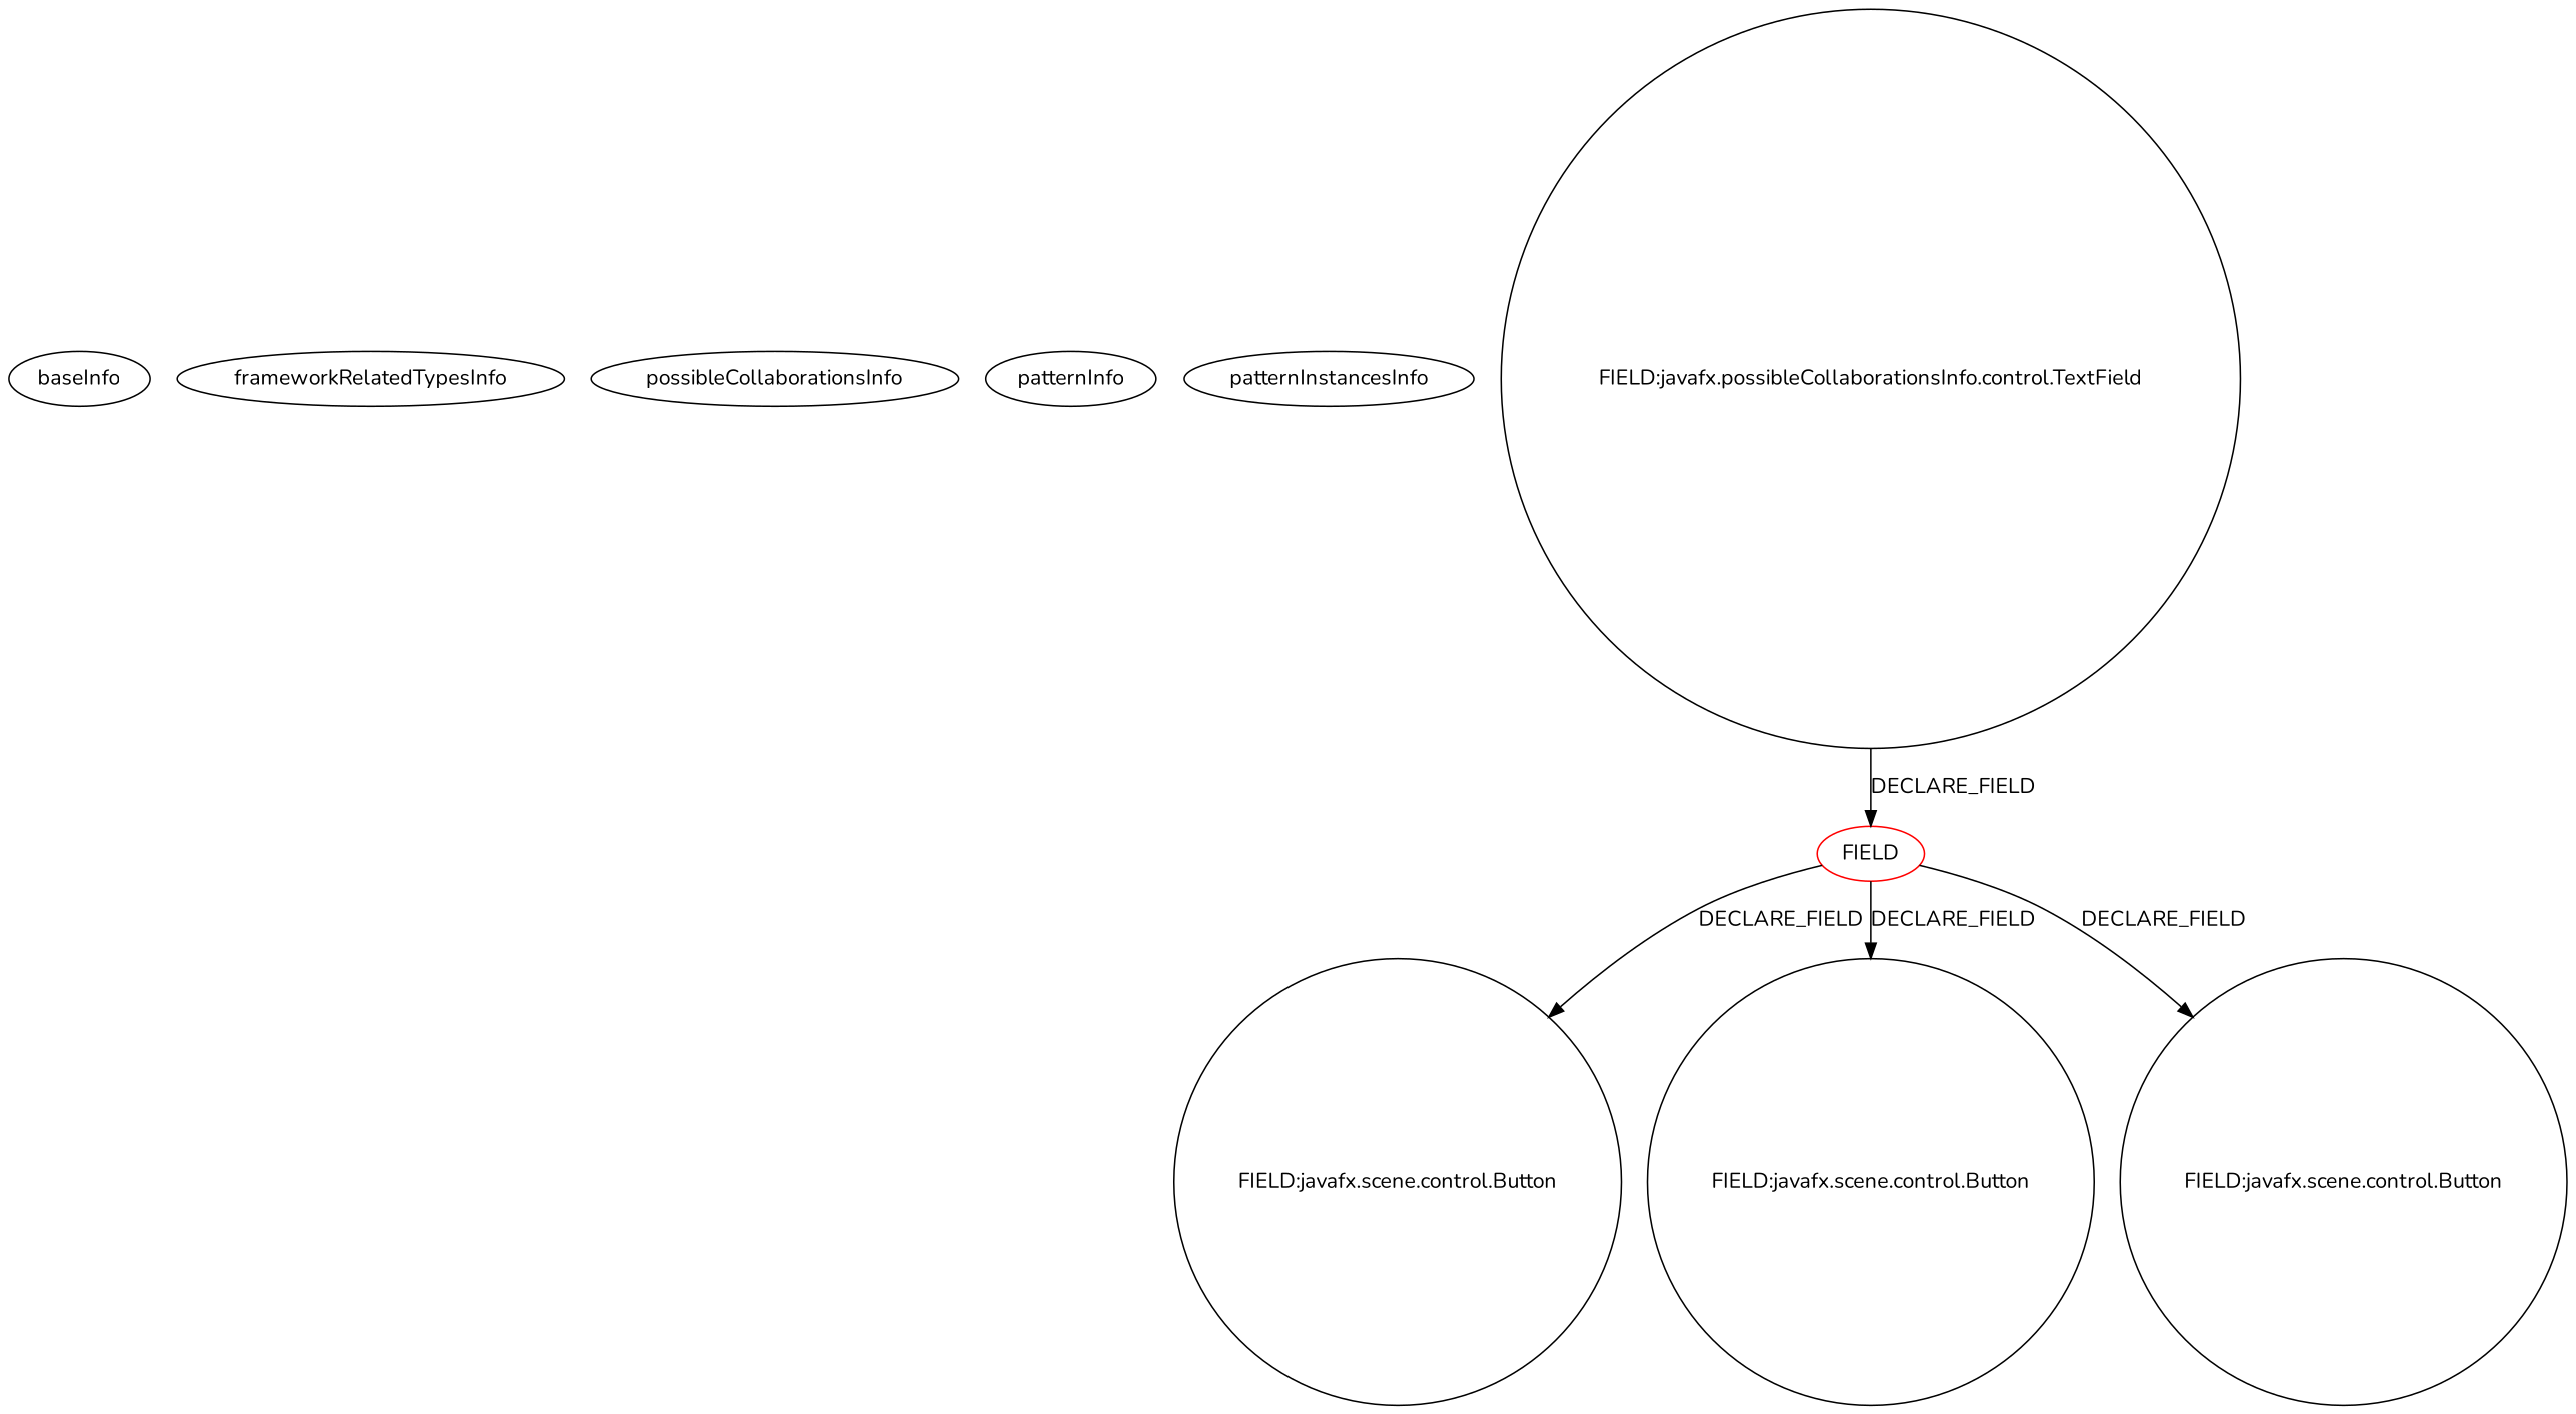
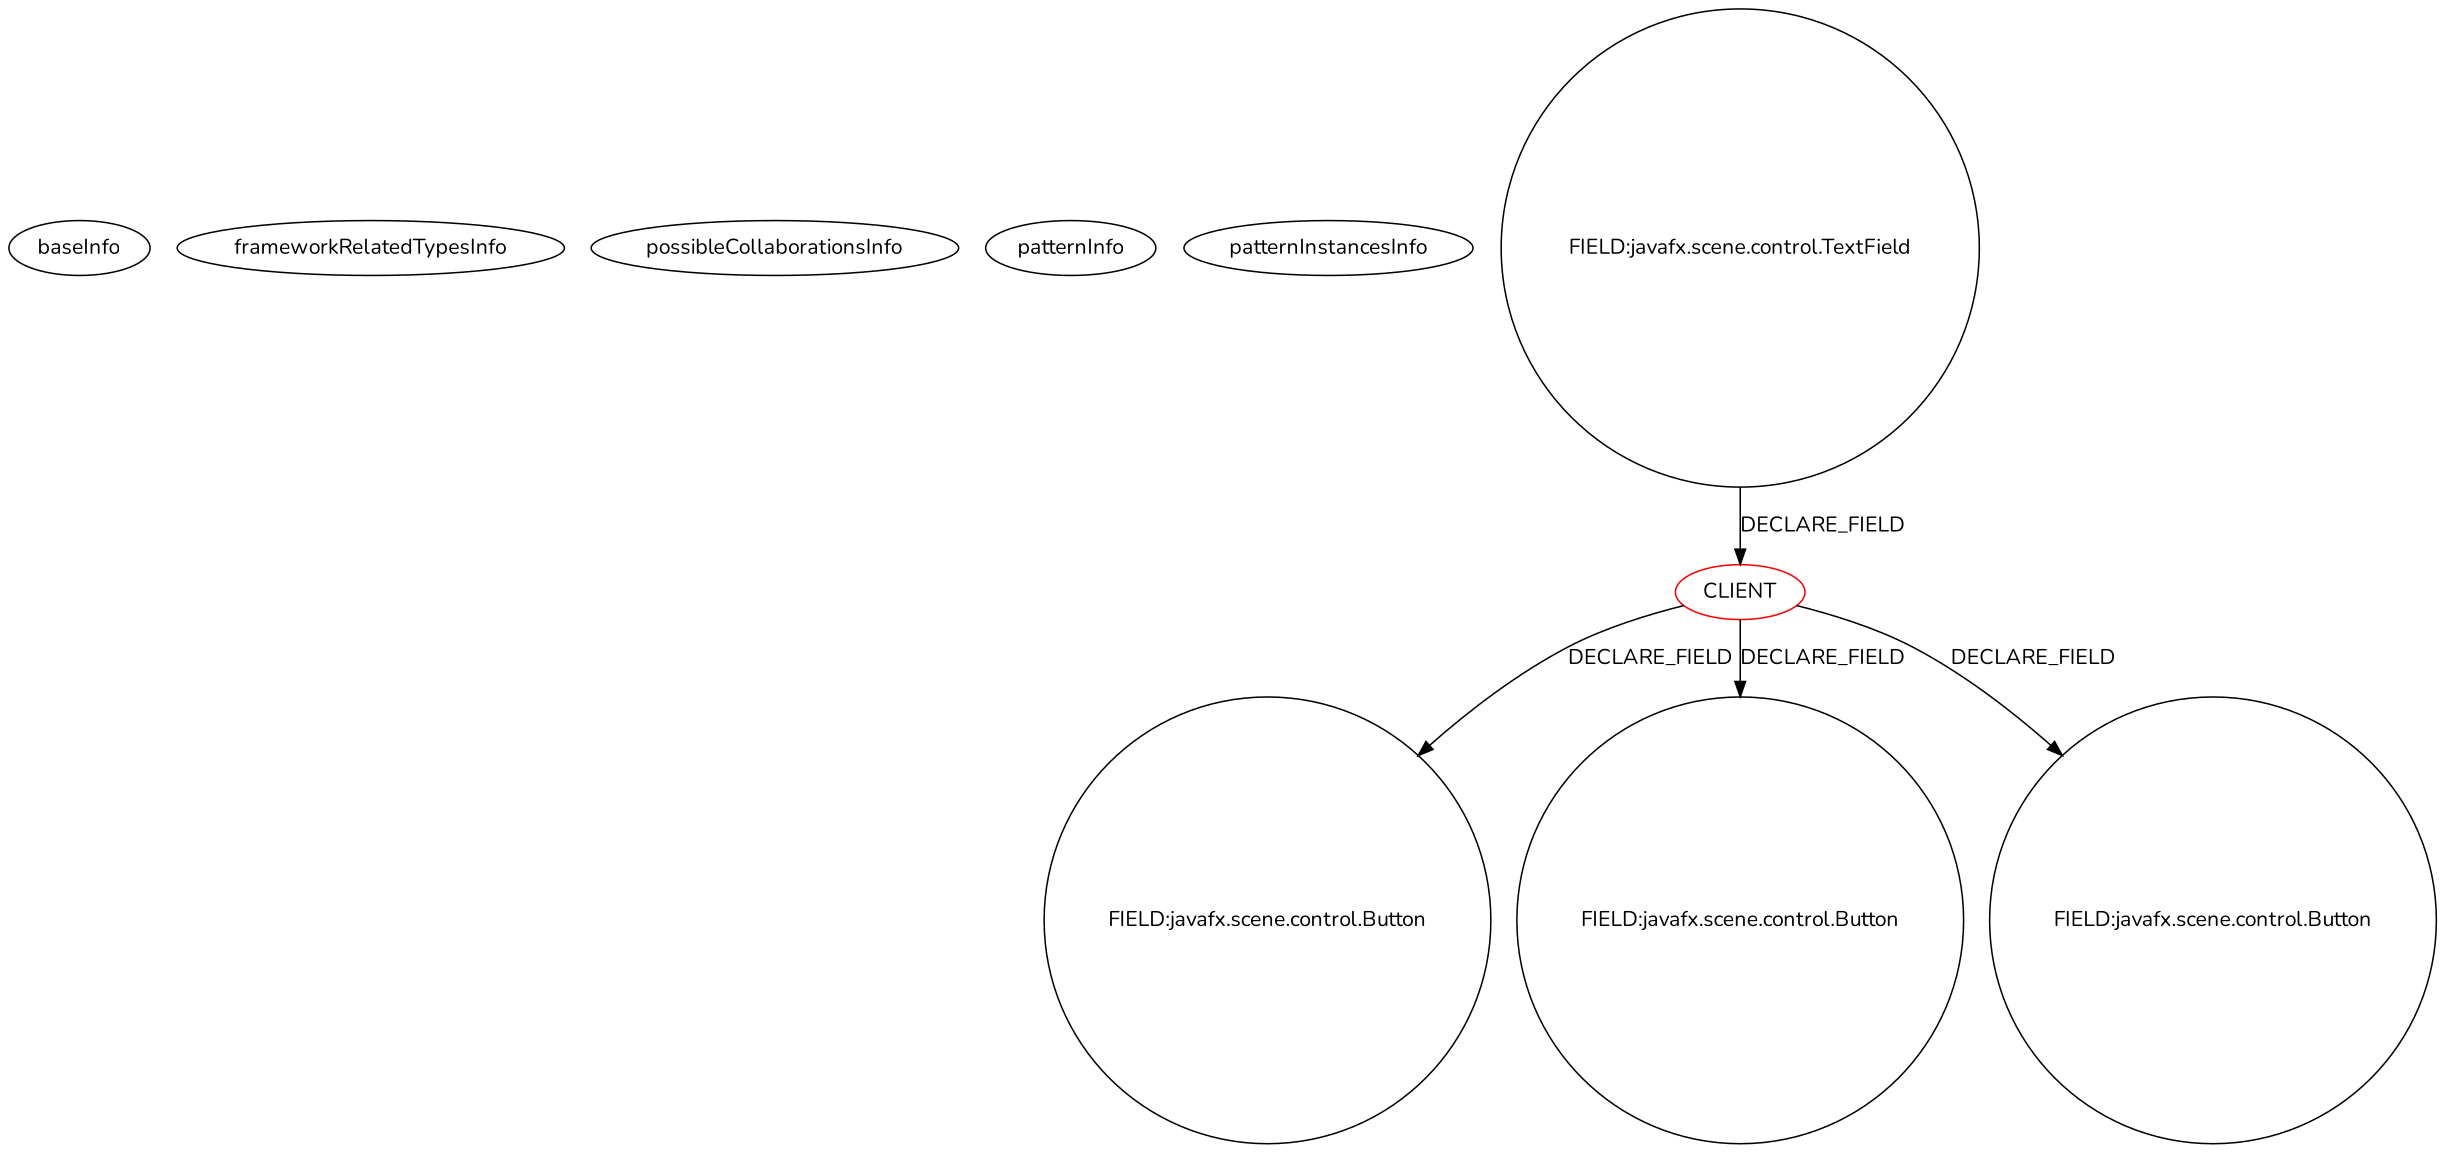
  digraph {
    fontname=Nunito
    node [fontname=Nunito]
    edge [fontname=Nunito]
    baseInfo [category=pattern graphId=64 isAnonymous=false possibleRelation=false]
    frameworkRelatedTypesInfo
    possibleCollaborationsInfo
    patternInfo [frequency=33.0 patternRootClient=0]
    patternInstancesInfo [0="weltensturm-milca~/weltensturm-milca/milca-master/src/milca/GUIController.java~GUIController~4745" 1="novosga-painel-fx~/novosga-painel-fx/painel-fx-master/src/org/novosga/painel/client/ui/Controller.java~Controller~3787" 10="JustinAarden-C2J-Stamboom~/JustinAarden-C2J-Stamboom/C2J-Stamboom-master/src/stamboom/gui/StamboomFXController.java~StamboomFXController~734" 11="diogocs1-FPessoais~/diogocs1-FPessoais/FPessoais-master/FinancasPessoais/src/app/controllers/HomeController.java~HomeController~2490" 12="Digital87-GUS-Teryt-Parser~/Digital87-GUS-Teryt-Parser/GUS-Teryt-Parser-master/src/main/java/net/kados/gtp/app/controllers/modules/FormController.java~FormController~381" 13="demibenari-cd-catalog~/demibenari-cd-catalog/cd-catalog-master/src/cd/catalog/MainFormController.java~MainFormController~2392" 14="MasterGlaISTIC-aocproject~/MasterGlaISTIC-aocproject/aocproject-master/metronome/src/main/java/fr/istic/aocproject/ihm/IHMController.java~IHMController~898" 15="walker-clint-AIProj3~/walker-clint-AIProj3/AIProj3-master/src/application/GameBoardController.java~GameBoardController~4712" 16="sandeepb-CiscoECG~/sandeepb-CiscoECG/CiscoECG-master/src/ciscoECGFrontend/MyController.java~MyController~4063" 17="Dahwar-Calculator~/Dahwar-Calculator/Calculator-master/src/fr/alsace/lacroix/calculator/SampleController.java~SampleController~308" 18="bianconejo-CEFX~/bianconejo-CEFX/CEFX-master/src/cefx/CECommandeController.java~CECommandeController~2084" 19="didygo-gce-display~/didygo-gce-display/gce-display-master/src/proto1/DashBoard.java~DashBoard~2407" 2="amonker-Trans~/amonker-Trans/Trans-master/src/cn/jingyun/trans/MainPane.java~MainPane~1847" 20="mrempala-sp~/mrempala-sp/sp-master/src/application/VcSequencePreview.java~VcSequencePreview~3683" 21="dony1990-ProsDesktop~/dony1990-ProsDesktop/ProsDesktop-master/src/nicon/NiconDesktop/guifx/NiconNavigator/NavegadorController.java~NavegadorController~2563" 22="tgregerson-lc3~/tgregerson-lc3/lc3-master/LC3Sim/src/lc3sim/ui/UIFXMain.java~UIFXMain~4520" 23="mouradsaadi-LO23-IHM~/mouradsaadi-LO23-IHM/LO23-IHM-master/Sudoku-IHM/src/sudoko/ihm/vue/FXMLDocumentController.java~FXMLDocumentController~3651" 24="szabel01-kontenery~/szabel01-kontenery/kontenery-master/src/main/java/pl/p/lodz/container/controller/FXMLController.java~FXMLController~4418" 25="making-todo-tsa~/making-todo-tsa/todo-tsa-master/todo-fx/src/main/java/todo/app/TodoController.java~TodoController~3522" 26="matanghuy-SPCA~/matanghuy-SPCA/SPCA-master/SPCA/src/controllers/TransController.java~TransController~3572" 27="weltensturm-milca~/weltensturm-milca/milca-master/src/milca/GUI.java~GUI~4747" 28="demibenari-cd-catalog~/demibenari-cd-catalog/cd-catalog-master/src/cd/catalog/EditCDFormController.java~EditCDFormController~2395" 29="nielsmaneschijn-8bit~/nielsmaneschijn-8bit/8bit-master/src/net/maneschijn/bleep/core/MathFX.java~MathFX~3756" 3="henrik-bak-scbuildplanner~/henrik-bak-scbuildplanner/scbuildplanner-master/src/main/java/com/ezzored/starcraftbuildplanner/controller/MainWindowController.java~MainWindowController~2923" 30="Jamakasi-JMCLauncherFX~/Jamakasi-JMCLauncherFX/JMCLauncherFX-master/src/jmclauncherfx/OptionsWindowController.java~OptionsWindowController~610" 31="NirmalL-Shark~/NirmalL-Shark/Shark-master/src/Controller.java~Controller~1009" 32="crosswords-testEnvironment~/crosswords-testEnvironment/testEnvironment-master/src/GUI/MainController.java~MainController~2315" 4="bianconejo-CEFX~/bianconejo-CEFX/CEFX-master/src/cefx/CEGestionRemisesController.java~CEGestionRemisesController~2018" 5="bianconejo-CEFX~/bianconejo-CEFX/CEFX-master/src/cefx/CEPrincipalController.java~CEPrincipalController~2114" 6="Fisiu-skontrumFx~/Fisiu-skontrumFx/skontrumFx-master/skontrumFxApp/src/application/SkontrumController.java~SkontrumController~457" 7="joelburget-miftiwac~/joelburget-miftiwac/miftiwac-master/src/Dynamic_page.java~Dynamic_page~3333" 8="hock323-eventManager~/hock323-eventManager/EventManager-master/src/eventManager/controller/pokerTournament/TournamentController.java~TournamentController~3009" 9="Technius-Starbound-Mod-Toolkit~/Technius-Starbound-Mod-Toolkit/Starbound-Mod-Toolkit-master/src/main/java/co/technius/starboundmodtoolkit/mod/assetpane/RecipeAssetPane.java~RecipeAssetPane~1429"]
-   n6 [isFrameworkType=false label="FIELD:javafx.possibleCollaborationsInfo.control.TextField" shape=circle vertexType=FIELD_DECLARATION]
-   n7 [color=red isFrameworkType=false label=FIELD vertexType=ROOT_CLIENT_CLASS_DECLARATION]
+   n6 [isFrameworkType=false label="FIELD:javafx.scene.control.TextField" shape=circle vertexType=FIELD_DECLARATION]
+   n7 [color=red isFrameworkType=false label=CLIENT vertexType=ROOT_CLIENT_CLASS_DECLARATION]
    n8 [isFrameworkType=false label="FIELD:javafx.scene.control.Button" shape=circle vertexType=FIELD_DECLARATION]
    n9 [isFrameworkType=false label="FIELD:javafx.scene.control.Button" shape=circle vertexType=FIELD_DECLARATION]
    n10 [isFrameworkType=false label="FIELD:javafx.scene.control.Button" shape=circle vertexType=FIELD_DECLARATION]
    n6 -> n7 [label=DECLARE_FIELD]
    n7 -> n8 [label=DECLARE_FIELD]
    n7 -> n9 [label=DECLARE_FIELD]
    n7 -> n10 [label=DECLARE_FIELD]
  }
